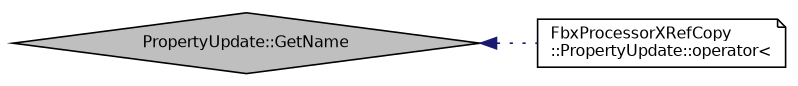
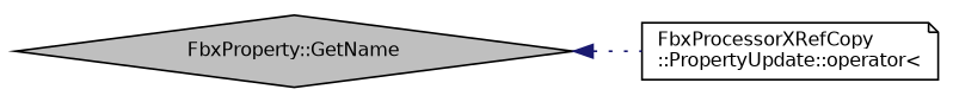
  digraph {
    rankdir=LR
    node [color=black fontname=Helvetica fontsize=10 style=filled]
-   n1 [fillcolor=grey75 fontcolor=black height=0.2 label="PropertyUpdate::GetName" shape=diamond width=0.4]
+   n1 [fillcolor=grey75 fontcolor=black height=0.2 label="FbxProperty::GetName" shape=diamond width=0.4]
    n2 [fillcolor=white height=0.2 label="FbxProcessorXRefCopy\l::PropertyUpdate::operator\<" shape=note width=0.4]
    n1 -> n2 [color=midnightblue dir=back fontname=Helvetica fontsize=10 labelfontname=Helvetica labelfontsize=10 style=dotted]
  }
